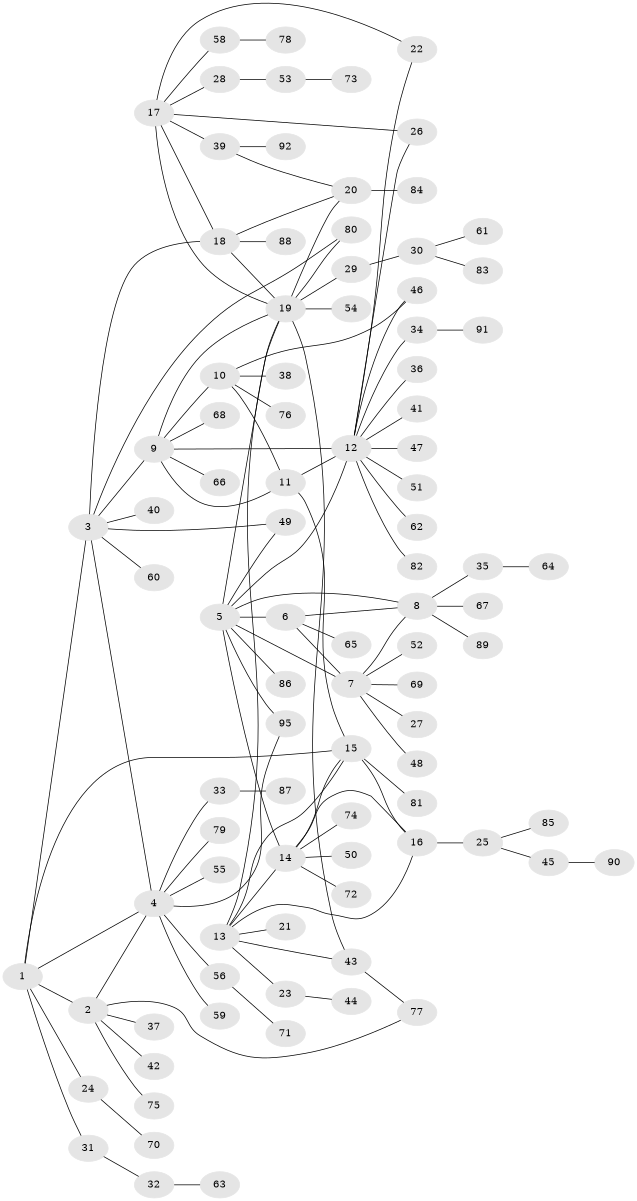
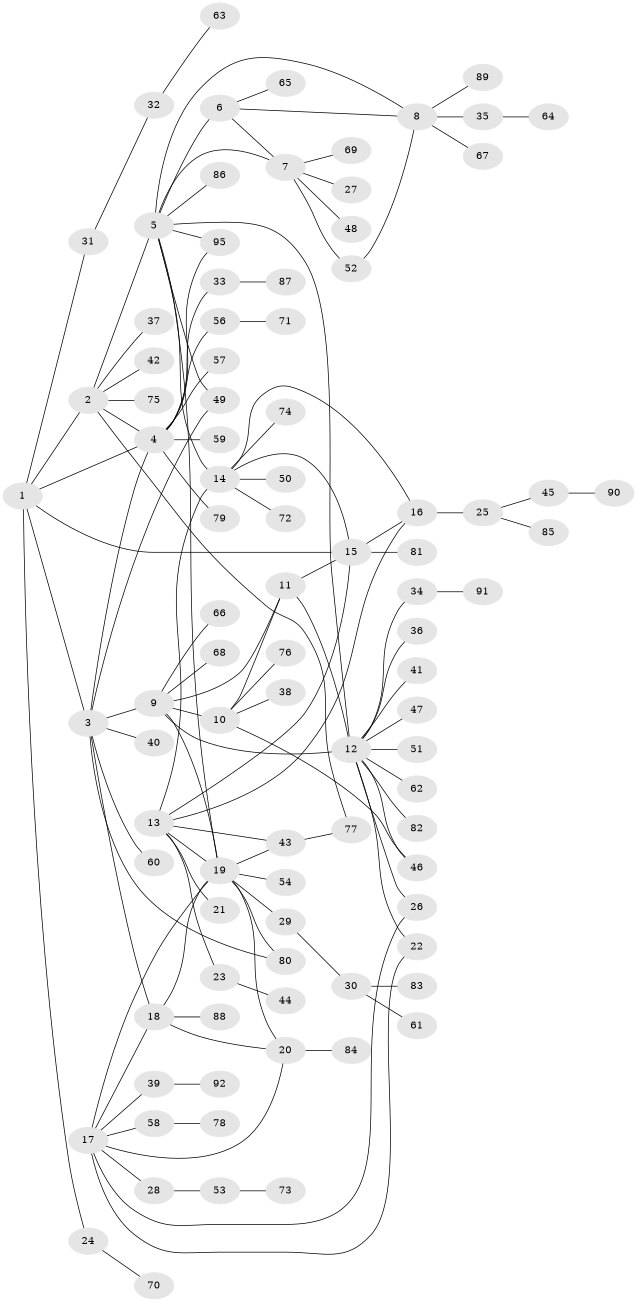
  graph {
    rankdir=LR
    node [color=gray90 style=filled]
    1
    2
    3
    4
    15
    24
    31
    5
    37
    42
    75
    77
    9
    18
    40
    49
    60
    80
    33
    n20 [label=95]
    56
-   57 [label=55]
+   57
    59
    79
    16
    81
    70
    32
    6
    7
    8
    12
    14
    19
    86
    10
    11
    66
    68
    20
    88
    87
    71
    65
    27
    48
    52
    69
    35
    67
    89
    22
    26
    34
    36
    41
    46
    47
    51
    62
    82
    50
    72
    74
    43
    29
    54
    64
    38
    76
    91
    13
    21
    23
    25
    44
    45
    85
    17
    28
    39
    58
    84
    53
    92
    78
    30
    90
    73
    61
    83
    63
    1 -- 2
    1 -- 3
    1 -- 4
    1 -- 15
    1 -- 24
    1 -- 31
    2 -- 4
+   2 -- 5
    2 -- 37
    2 -- 42
    2 -- 75
    2 -- 77
    3 -- 4
    3 -- 9
    3 -- 18
    3 -- 40
    3 -- 49
    3 -- 60
    3 -- 80
    4 -- 33
    4 -- n20
    4 -- 56
    4 -- 57
    4 -- 59
    4 -- 79
    15 -- 16
    15 -- 81
    24 -- 70
    31 -- 32
    5 -- 49
    5 -- n20
    5 -- 6
    5 -- 7
    5 -- 8
    5 -- 12
    5 -- 14
    5 -- 19
    5 -- 86
    9 -- 12
    9 -- 19
    9 -- 10
    9 -- 11
    9 -- 66
    9 -- 68
    18 -- 19
    18 -- 20
    18 -- 88
    33 -- 87
    56 -- 71
    16 -- 25
    32 -- 63
    6 -- 7
    6 -- 8
    6 -- 65
-   7 -- 8
+   52 -- 8
    7 -- 27
    7 -- 48
    7 -- 52
    7 -- 69
    8 -- 35
    8 -- 67
    8 -- 89
    12 -- 22
    12 -- 26
    12 -- 34
    12 -- 36
    12 -- 41
    12 -- 46
    12 -- 47
    12 -- 51
    12 -- 62
    12 -- 82
    14 -- 15
    14 -- 16
    14 -- 50
    14 -- 72
    14 -- 74
    19 -- 80
    19 -- 20
    19 -- 43
    19 -- 29
    19 -- 54
    10 -- 11
    10 -- 46
    10 -- 38
    10 -- 76
    11 -- 15
    11 -- 12
    20 -- 84
    35 -- 64
    34 -- 91
    43 -- 77
    29 -- 30
    13 -- 15
    13 -- 16
    13 -- 14
    13 -- 19
    13 -- 43
    13 -- 21
    13 -- 23
    23 -- 44
    25 -- 45
    25 -- 85
    45 -- 90
    17 -- 18
    17 -- 19
-   39 -- 20
+   17 -- 20
    17 -- 22
    17 -- 26
    17 -- 28
    17 -- 39
    17 -- 58
    28 -- 53
    39 -- 92
    58 -- 78
    53 -- 73
    30 -- 61
    30 -- 83
  }
